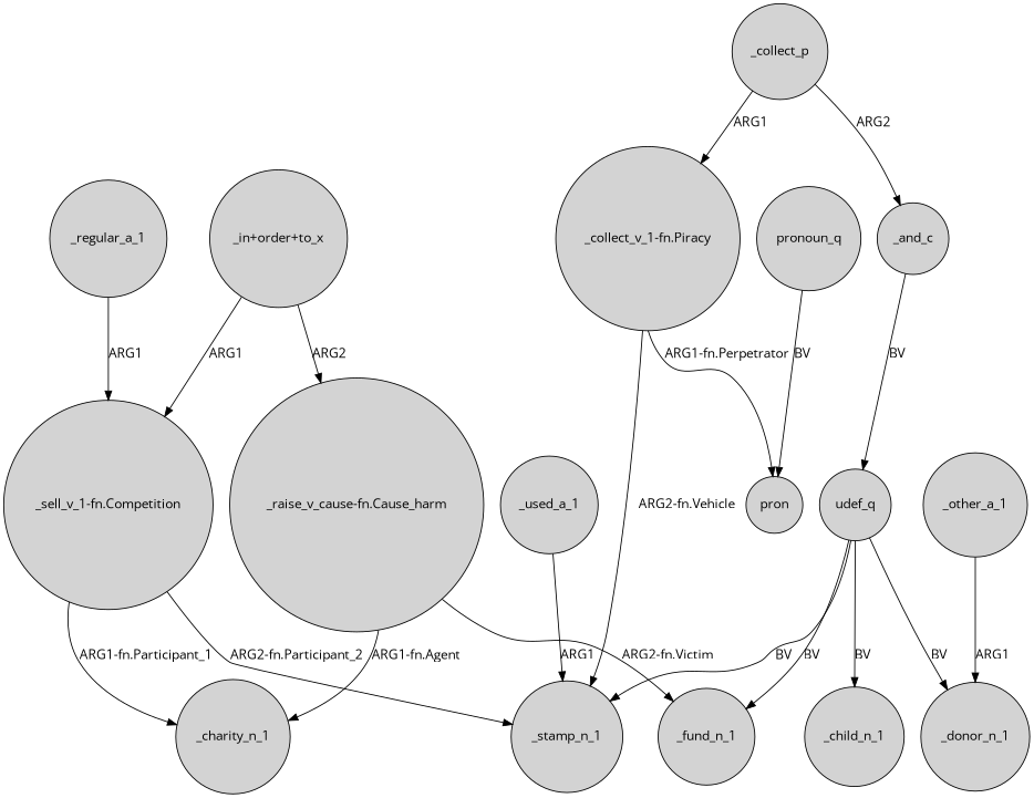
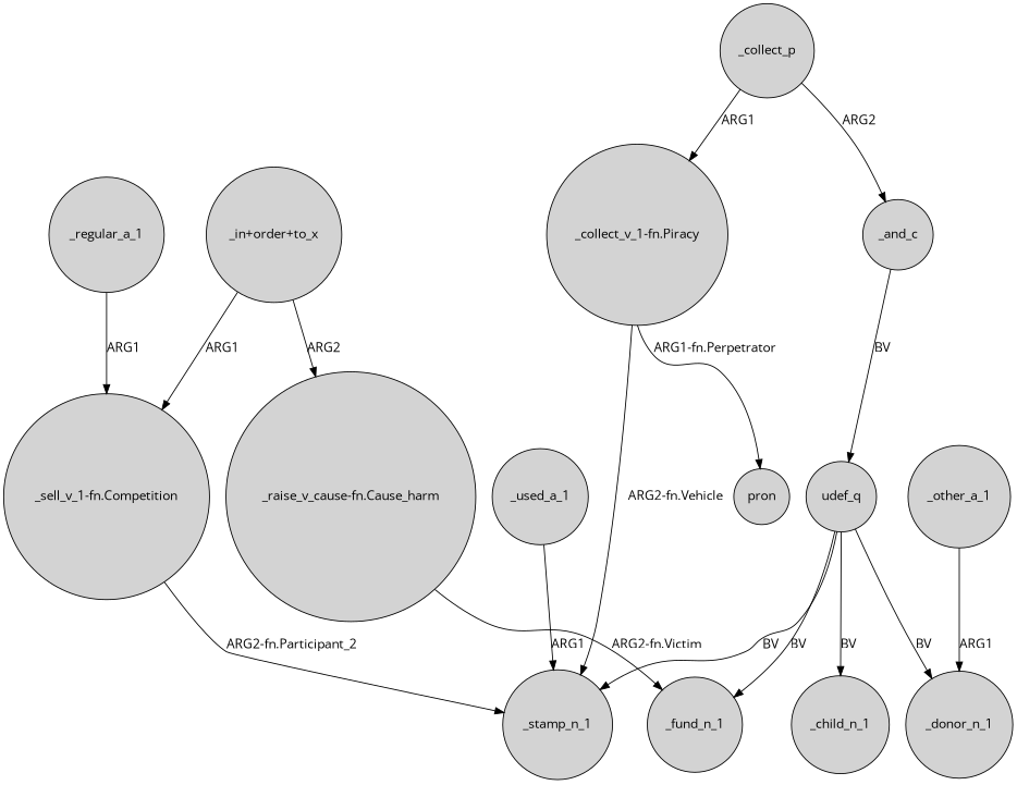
  digraph {
    fontname="Open Sans"
    node [fontname="Open Sans" shape=circle style=filled]
    edge [fontname="Open Sans"]
    "_raise_v_cause-fn.Cause_harm"
-   _charity_n_1
    _fund_n_1
    _used_a_1
    _stamp_n_1
    udef_q
    _donor_n_1
    _child_n_1
    _and_c
    n10 [label=_collect_p]
    "_collect_v_1-fn.Piracy"
    pron
    "_sell_v_1-fn.Competition"
-   pronoun_q
    _other_a_1
    _regular_a_1
    "_in+order+to_x"
-   "_raise_v_cause-fn.Cause_harm" -> _charity_n_1 [label="ARG1-fn.Agent"]
    "_raise_v_cause-fn.Cause_harm" -> _fund_n_1 [label="ARG2-fn.Victim"]
    _used_a_1 -> _stamp_n_1 [label=ARG1]
    udef_q -> _fund_n_1 [label=BV]
    udef_q -> _stamp_n_1 [label=BV]
    udef_q -> _donor_n_1 [label=BV]
    udef_q -> _child_n_1 [label=BV]
    _and_c -> udef_q [label=BV]
    n10 -> _and_c [label=ARG2]
    n10 -> "_collect_v_1-fn.Piracy" [label=ARG1]
    "_collect_v_1-fn.Piracy" -> _stamp_n_1 [label="ARG2-fn.Vehicle"]
    "_collect_v_1-fn.Piracy" -> pron [label="ARG1-fn.Perpetrator"]
-   "_sell_v_1-fn.Competition" -> _charity_n_1 [label="ARG1-fn.Participant_1"]
    "_sell_v_1-fn.Competition" -> _stamp_n_1 [label="ARG2-fn.Participant_2"]
-   pronoun_q -> pron [label=BV]
    _other_a_1 -> _donor_n_1 [label=ARG1]
    _regular_a_1 -> "_sell_v_1-fn.Competition" [label=ARG1]
    "_in+order+to_x" -> "_raise_v_cause-fn.Cause_harm" [label=ARG2]
    "_in+order+to_x" -> "_sell_v_1-fn.Competition" [label=ARG1]
  }
